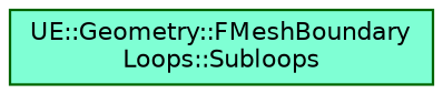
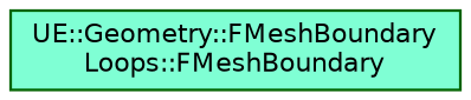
  digraph {
    rankdir=LR
-   n1 [color=darkgreen fillcolor=aquamarine fontname=Helvetica fontsize=10 height=0.2 label="UE::Geometry::FMeshBoundary\lLoops::Subloops" shape=box style=filled width=0.4]
+   n1 [color=darkgreen fillcolor=aquamarine fontname=Helvetica fontsize=10 height=0.2 label="UE::Geometry::FMeshBoundary\lLoops::FMeshBoundary" shape=box style=filled width=0.4]
  }
